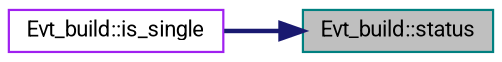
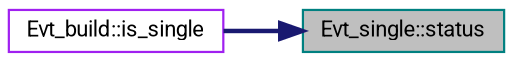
  digraph {
    rankdir=RL
    fontname=Roboto
    node [fontname=Roboto fontsize=10 shape=record style=filled]
-   n1 [color=teal fillcolor=grey75 fontcolor=black height=0.2 label="Evt_build::status" width=0.4]
+   n1 [color=teal fillcolor=grey75 fontcolor=black height=0.2 label="Evt_single::status" width=0.4]
    n2 [color=purple fillcolor=white height=0.2 label="Evt_build::is_single" width=0.4]
    n1 -> n2 [color=midnightblue dir=back fontname=Roboto fontsize=10 labelfontname=Helvetica labelfontsize=10 style=bold]
  }
